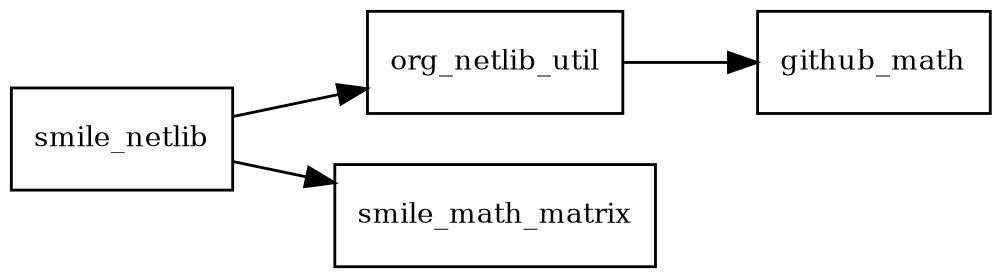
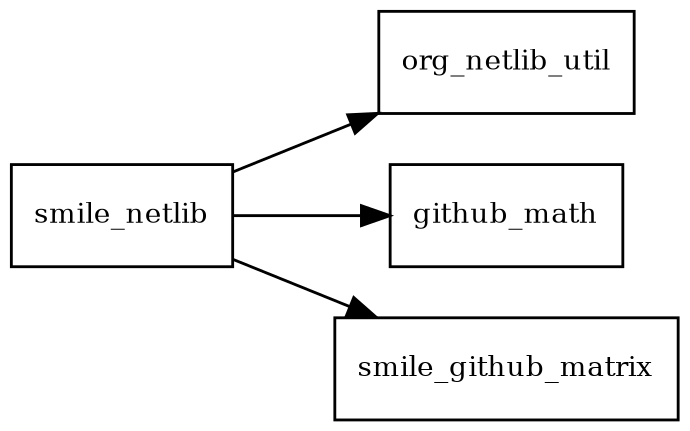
  digraph {
    rankdir=LR
    node [fontsize=10.0 shape=box]
    smile_netlib
    org_netlib_util
    n3 [label=github_math]
-   smile_math_matrix
+   smile_math_matrix [label=smile_github_matrix]
    smile_netlib -> org_netlib_util
-   org_netlib_util -> n3
+   smile_netlib -> n3
    smile_netlib -> smile_math_matrix
  }
